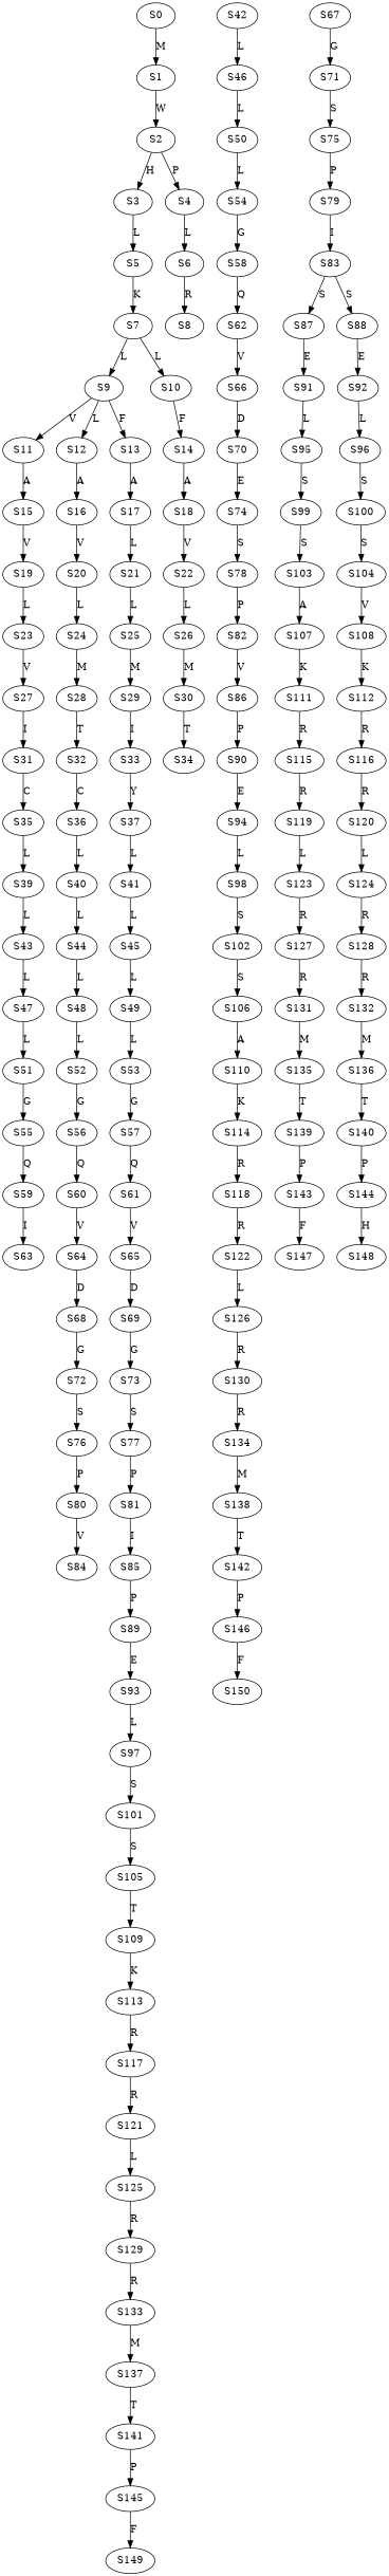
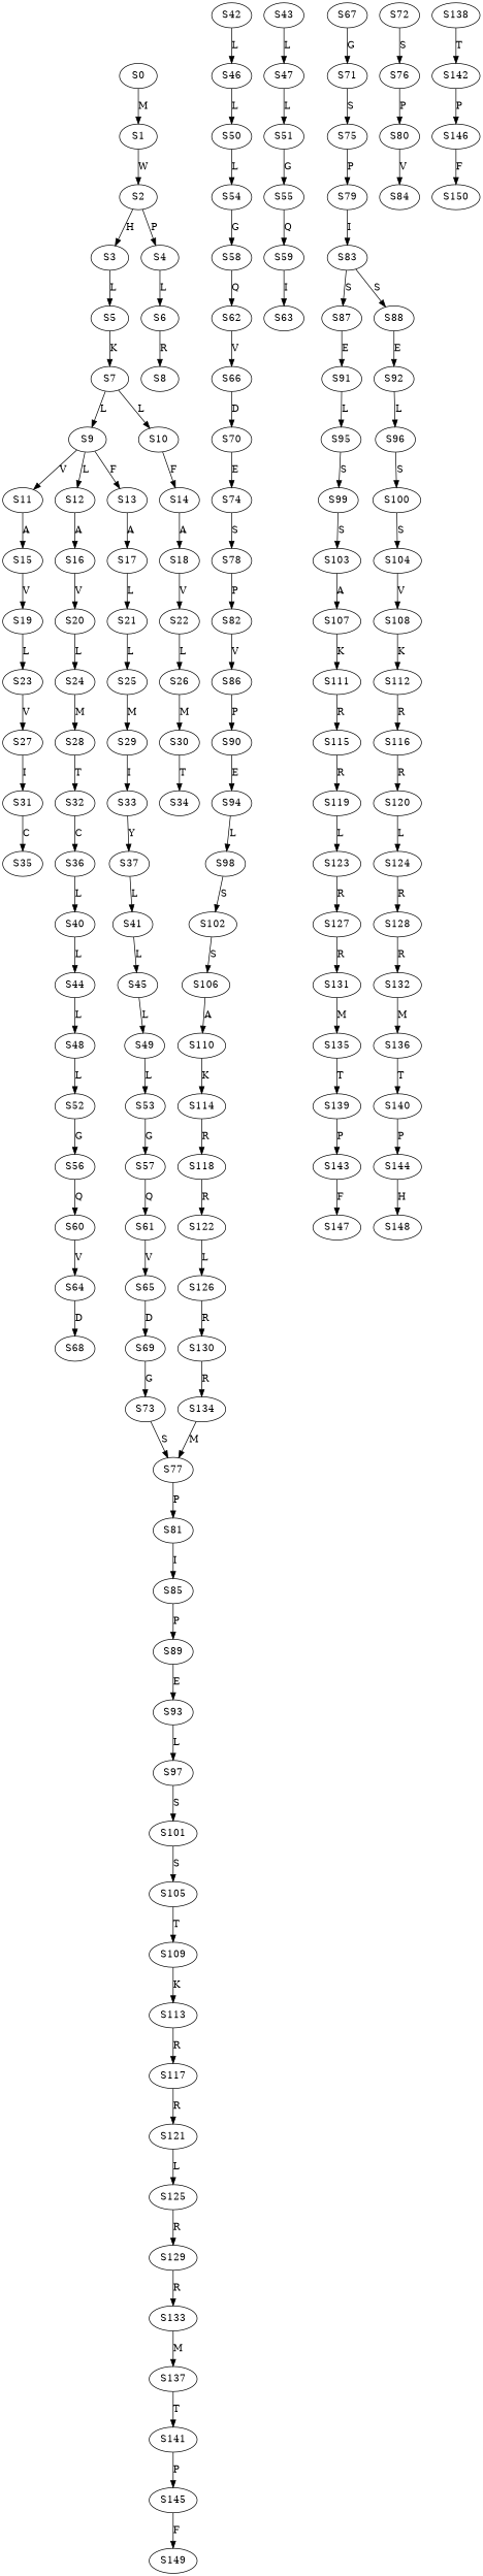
  strict digraph {
    S0
    S1
    S2
    S3
    S4
    S5
    S6
    S7
    S8
    S9
    S10
    S11
    S12
    S13
    S14
    S15
    S16
    S17
    S18
    S19
    S20
    S21
    S22
    S23
    S24
    S25
    S26
    S27
    S28
    S29
    S30
    S31
    S32
    S33
    S34
    S35
    S36
    S37
-   S39
    S40
    S41
    S43
    S44
    S45
    S42
    S46
    S47
    S48
    S49
    S50
    S51
    S52
    S53
    S54
    S55
    S56
    S57
    S58
    S59
    S60
    S61
    S62
    S63
    S64
    S65
    S66
    S68
    S69
    S70
    S67
    S71
    S72
    S73
    S74
    S75
    S76
    S77
    S78
    S79
    S80
    S81
    S82
    S83
    S84
    S85
    S86
    S87
    S88
    S89
    S90
    S91
    S92
    S93
    S94
    S95
    S96
    S97
    S98
    S99
    S100
    S101
    S102
    S103
    S104
    S105
    S106
    S107
    S108
    S109
    S110
    S111
    S112
    S113
    S114
    S115
    S116
    S117
    S118
    S119
    S120
    S121
    S122
    S123
    S124
    S125
    S126
    S127
    S128
    S129
    S130
    S131
    S132
    S133
    S134
    S135
    S136
    S137
    S138
    S139
    S140
    S141
    S142
    S143
    S144
    S145
    S146
    S147
    S148
    S149
    S150
    S0 -> S1 [label=M]
    S1 -> S2 [label=W]
    S2 -> S3 [label=H]
    S2 -> S4 [label=P]
    S3 -> S5 [label=L]
    S4 -> S6 [label=L]
    S5 -> S7 [label=K]
    S6 -> S8 [label=R]
    S7 -> S9 [label=L]
    S7 -> S10 [label=L]
    S9 -> S11 [label=V]
    S9 -> S12 [label=L]
    S9 -> S13 [label=F]
    S10 -> S14 [label=F]
    S11 -> S15 [label=A]
    S12 -> S16 [label=A]
    S13 -> S17 [label=A]
    S14 -> S18 [label=A]
    S15 -> S19 [label=V]
    S16 -> S20 [label=V]
    S17 -> S21 [label=L]
    S18 -> S22 [label=V]
    S19 -> S23 [label=L]
    S20 -> S24 [label=L]
    S21 -> S25 [label=L]
    S22 -> S26 [label=L]
    S23 -> S27 [label=V]
    S24 -> S28 [label=M]
    S25 -> S29 [label=M]
    S26 -> S30 [label=M]
    S27 -> S31 [label=I]
    S28 -> S32 [label=T]
    S29 -> S33 [label=I]
    S30 -> S34 [label=T]
    S31 -> S35 [label=C]
    S32 -> S36 [label=C]
    S33 -> S37 [label=Y]
-   S35 -> S39 [label=L]
    S36 -> S40 [label=L]
    S37 -> S41 [label=L]
-   S39 -> S43 [label=L]
    S40 -> S44 [label=L]
    S41 -> S45 [label=L]
    S43 -> S47 [label=L]
    S44 -> S48 [label=L]
    S45 -> S49 [label=L]
    S42 -> S46 [label=L]
    S46 -> S50 [label=L]
    S47 -> S51 [label=L]
    S48 -> S52 [label=L]
    S49 -> S53 [label=L]
    S50 -> S54 [label=L]
    S51 -> S55 [label=G]
    S52 -> S56 [label=G]
    S53 -> S57 [label=G]
    S54 -> S58 [label=G]
    S55 -> S59 [label=Q]
    S56 -> S60 [label=Q]
    S57 -> S61 [label=Q]
    S58 -> S62 [label=Q]
    S59 -> S63 [label=I]
    S60 -> S64 [label=V]
    S61 -> S65 [label=V]
    S62 -> S66 [label=V]
    S64 -> S68 [label=D]
    S65 -> S69 [label=D]
    S66 -> S70 [label=D]
-   S68 -> S72 [label=G]
    S69 -> S73 [label=G]
    S70 -> S74 [label=E]
    S67 -> S71 [label=G]
    S71 -> S75 [label=S]
    S72 -> S76 [label=S]
    S73 -> S77 [label=S]
    S74 -> S78 [label=S]
    S75 -> S79 [label=P]
    S76 -> S80 [label=P]
    S77 -> S81 [label=P]
    S78 -> S82 [label=P]
    S79 -> S83 [label=I]
    S80 -> S84 [label=V]
    S81 -> S85 [label=I]
    S82 -> S86 [label=V]
    S83 -> S87 [label=S]
    S83 -> S88 [label=S]
    S85 -> S89 [label=P]
    S86 -> S90 [label=P]
    S87 -> S91 [label=E]
    S88 -> S92 [label=E]
    S89 -> S93 [label=E]
    S90 -> S94 [label=E]
    S91 -> S95 [label=L]
    S92 -> S96 [label=L]
    S93 -> S97 [label=L]
    S94 -> S98 [label=L]
    S95 -> S99 [label=S]
    S96 -> S100 [label=S]
    S97 -> S101 [label=S]
    S98 -> S102 [label=S]
    S99 -> S103 [label=S]
    S100 -> S104 [label=S]
    S101 -> S105 [label=S]
    S102 -> S106 [label=S]
    S103 -> S107 [label=A]
    S104 -> S108 [label=V]
    S105 -> S109 [label=T]
    S106 -> S110 [label=A]
    S107 -> S111 [label=K]
    S108 -> S112 [label=K]
    S109 -> S113 [label=K]
    S110 -> S114 [label=K]
    S111 -> S115 [label=R]
    S112 -> S116 [label=R]
    S113 -> S117 [label=R]
    S114 -> S118 [label=R]
    S115 -> S119 [label=R]
    S116 -> S120 [label=R]
    S117 -> S121 [label=R]
    S118 -> S122 [label=R]
    S119 -> S123 [label=L]
    S120 -> S124 [label=L]
    S121 -> S125 [label=L]
    S122 -> S126 [label=L]
    S123 -> S127 [label=R]
    S124 -> S128 [label=R]
    S125 -> S129 [label=R]
    S126 -> S130 [label=R]
    S127 -> S131 [label=R]
    S128 -> S132 [label=R]
    S129 -> S133 [label=R]
    S130 -> S134 [label=R]
    S131 -> S135 [label=M]
    S132 -> S136 [label=M]
    S133 -> S137 [label=M]
-   S134 -> S138 [label=M]
+   S134 -> S77 [label=M]
    S135 -> S139 [label=T]
    S136 -> S140 [label=T]
    S137 -> S141 [label=T]
    S138 -> S142 [label=T]
    S139 -> S143 [label=P]
    S140 -> S144 [label=P]
    S141 -> S145 [label=P]
    S142 -> S146 [label=P]
    S143 -> S147 [label=F]
    S144 -> S148 [label=H]
    S145 -> S149 [label=F]
    S146 -> S150 [label=F]
  }
